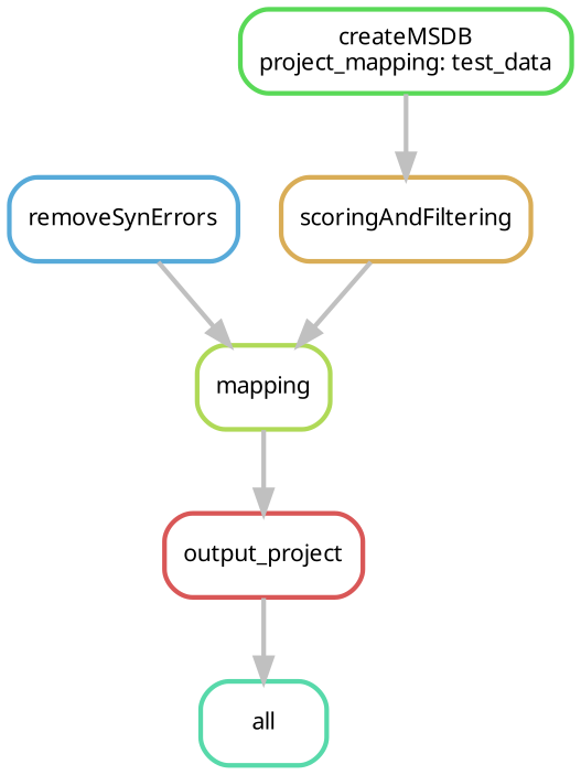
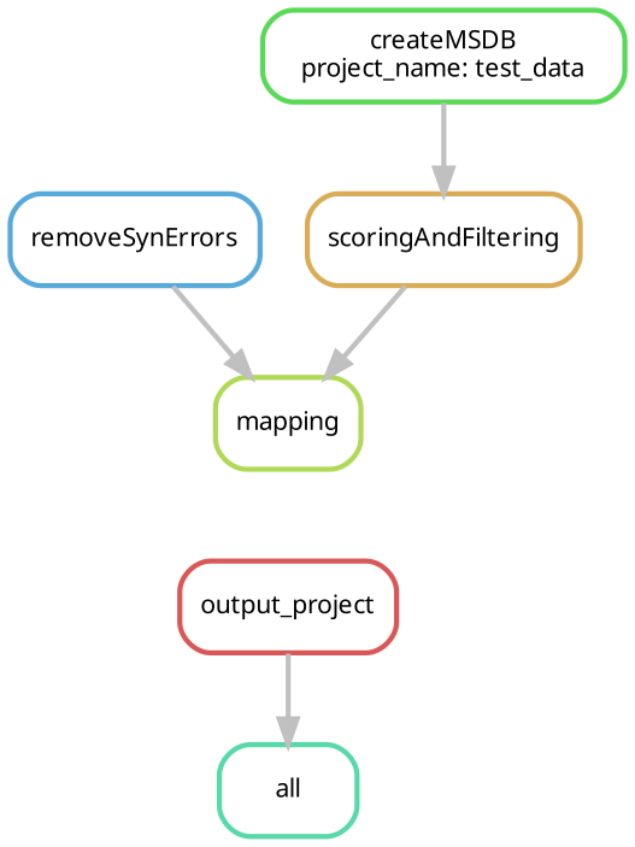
  digraph {
    bgcolor=white
    node [fontname=sans fontsize=10 penwidth=2 shape=box style=rounded]
    edge [color=grey penwidth=2]
    n1 [color="0.44 0.6 0.85" label=all]
    n2 [color="0.22 0.6 0.85" label=mapping]
    n3 [color="0.00 0.6 0.85" label=output_project]
    n4 [color="0.56 0.6 0.85" label=removeSynErrors]
    n5 [color="0.11 0.6 0.85" label=scoringAndFiltering]
-   n6 [color="0.33 0.6 0.85" label="createMSDB\nproject_mapping: test_data"]
-   n2 -> n3
+   n6 [color="0.33 0.6 0.85" label="createMSDB\nproject_name: test_data"]
    n3 -> n1
    n4 -> n2
    n5 -> n2
    n6 -> n5
  }
